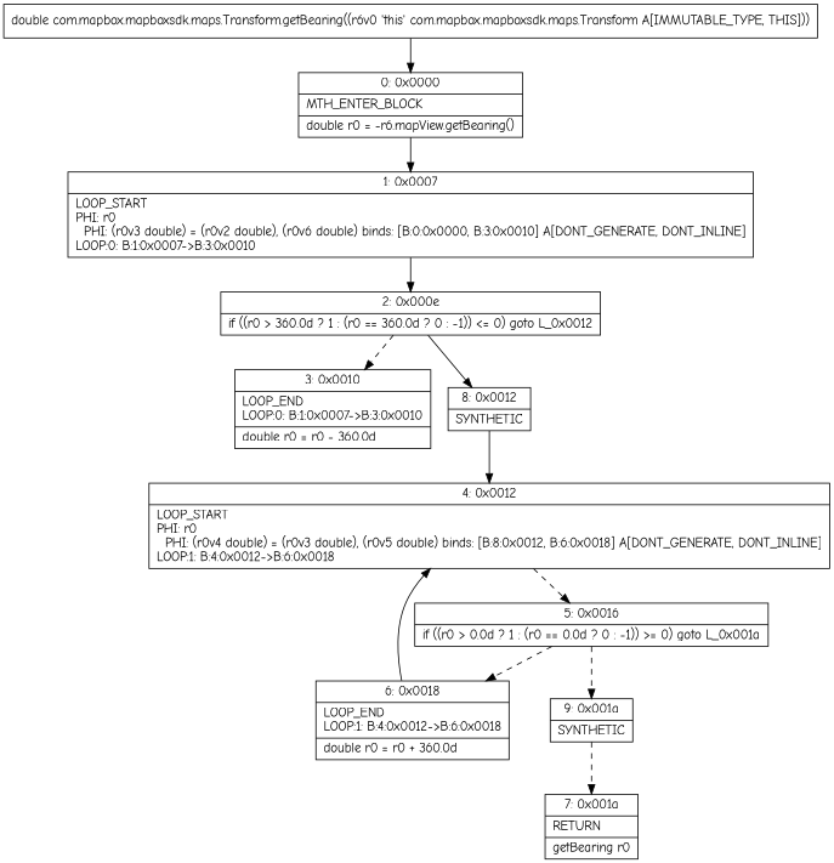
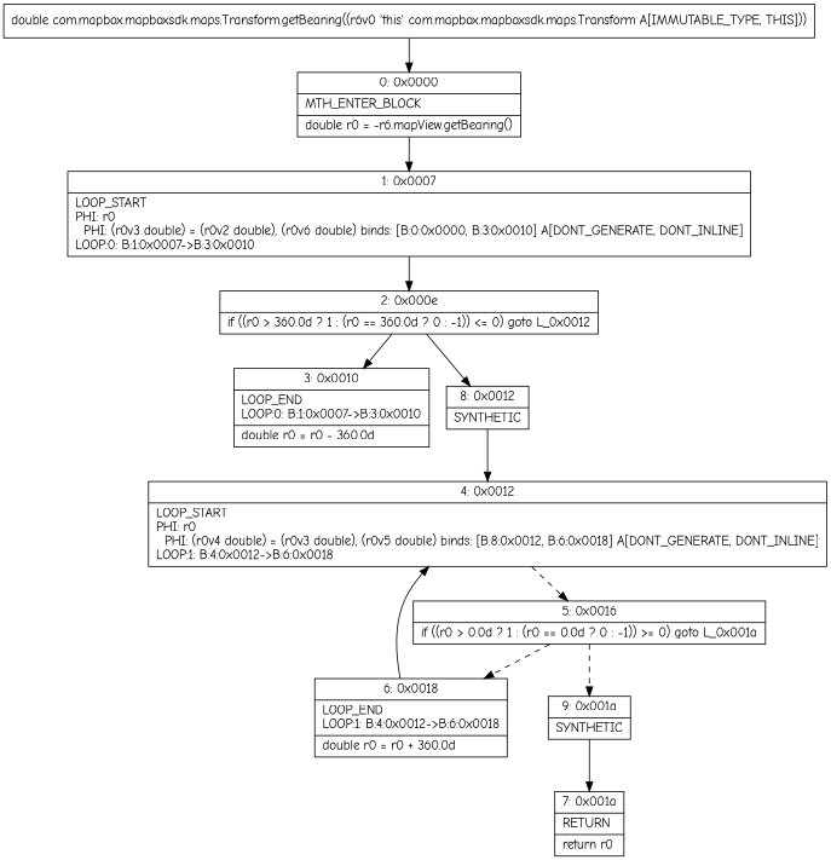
  digraph {
    fontname="Comic Neue"
    node [fontname="Comic Neue" shape=record]
    edge [fontname="Comic Neue"]
    n1 [label="{0\:\ 0x0000|MTH_ENTER_BLOCK\l|double r0 = \-r6.mapView.getBearing()\l}"]
    n2 [label="{1\:\ 0x0007|LOOP_START\lPHI: r0 \l  PHI: (r0v3 double) = (r0v2 double), (r0v6 double) binds: [B:0:0x0000, B:3:0x0010] A[DONT_GENERATE, DONT_INLINE]\lLOOP:0: B:1:0x0007\-\>B:3:0x0010\l}"]
    n3 [label="{2\:\ 0x000e|if ((r0 \> 360.0d ? 1 : (r0 == 360.0d ? 0 : \-1)) \<= 0) goto L_0x0012\l}"]
    n4 [label="{3\:\ 0x0010|LOOP_END\lLOOP:0: B:1:0x0007\-\>B:3:0x0010\l|double r0 = r0 \- 360.0d\l}"]
    n5 [label="{8\:\ 0x0012|SYNTHETIC\l}"]
    n6 [label="{4\:\ 0x0012|LOOP_START\lPHI: r0 \l  PHI: (r0v4 double) = (r0v3 double), (r0v5 double) binds: [B:8:0x0012, B:6:0x0018] A[DONT_GENERATE, DONT_INLINE]\lLOOP:1: B:4:0x0012\-\>B:6:0x0018\l}"]
    n7 [label="{5\:\ 0x0016|if ((r0 \> 0.0d ? 1 : (r0 == 0.0d ? 0 : \-1)) \>= 0) goto L_0x001a\l}"]
    n8 [label="{6\:\ 0x0018|LOOP_END\lLOOP:1: B:4:0x0012\-\>B:6:0x0018\l|double r0 = r0 + 360.0d\l}"]
    n9 [label="{9\:\ 0x001a|SYNTHETIC\l}"]
-   n10 [label="{7\:\ 0x001a|RETURN\l|getBearing r0\l}"]
+   n10 [label="{7\:\ 0x001a|RETURN\l|return r0\l}"]
    n11 [label="{double com.mapbox.mapboxsdk.maps.Transform.getBearing((r6v0 'this' com.mapbox.mapboxsdk.maps.Transform A[IMMUTABLE_TYPE, THIS])) }"]
    n1 -> n2
    n2 -> n3
-   n3 -> n4 [style=dashed]
+   n3 -> n4 [style=solid]
    n3 -> n5
    n5 -> n6
    n6 -> n7 [style=dashed]
    n7 -> n8 [style=dashed]
    n7 -> n9 [style=dashed]
    n8 -> n6
-   n9 -> n10 [style=dashed]
+   n9 -> n10
    n11 -> n1
  }
